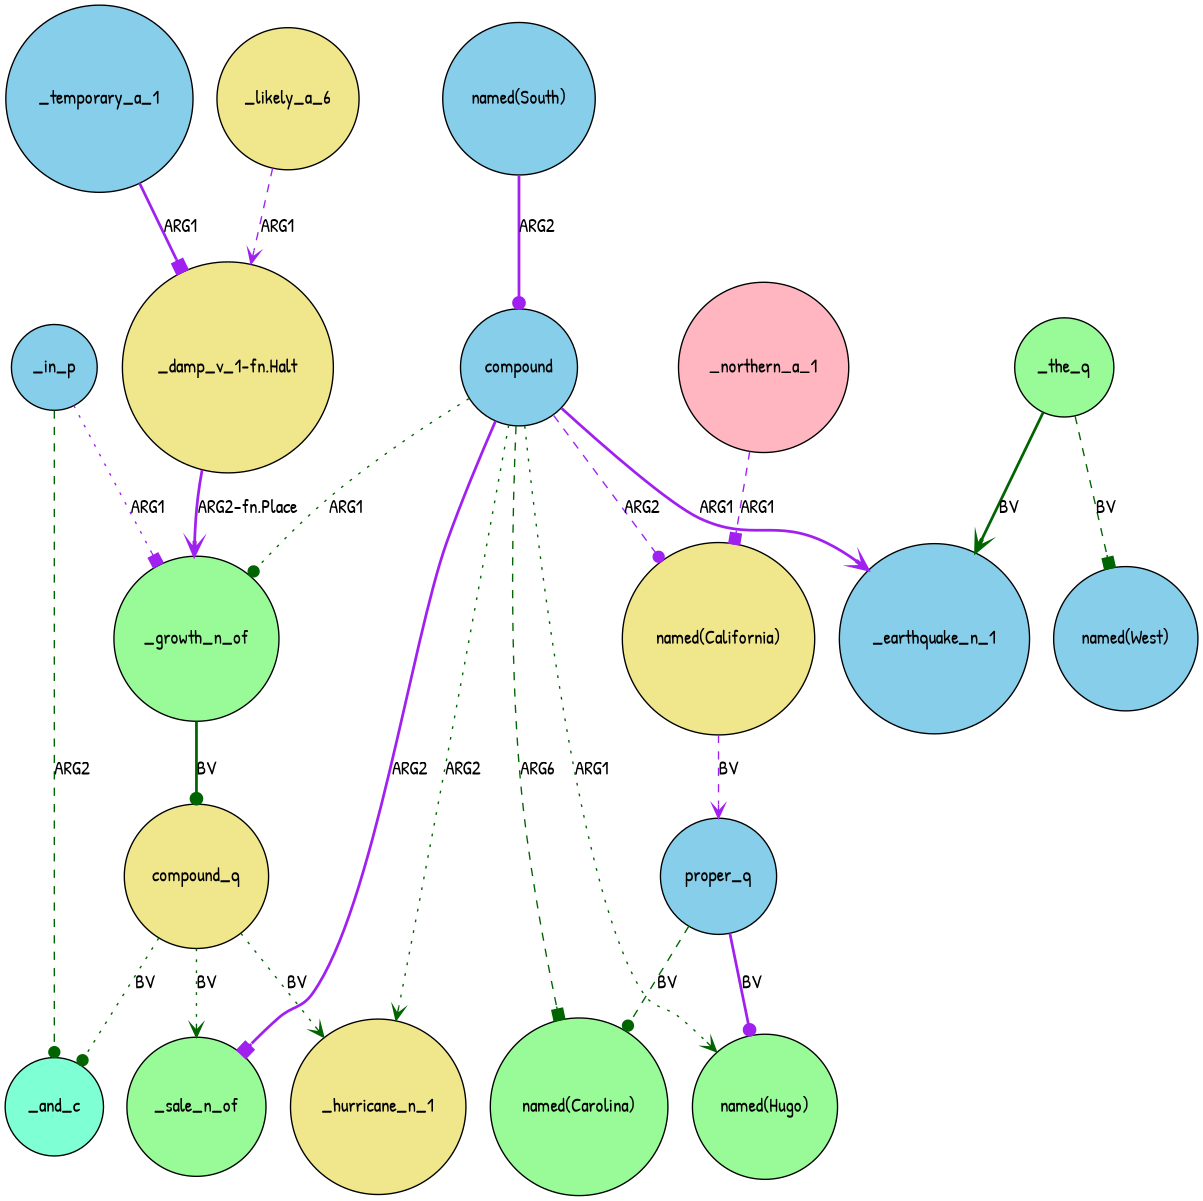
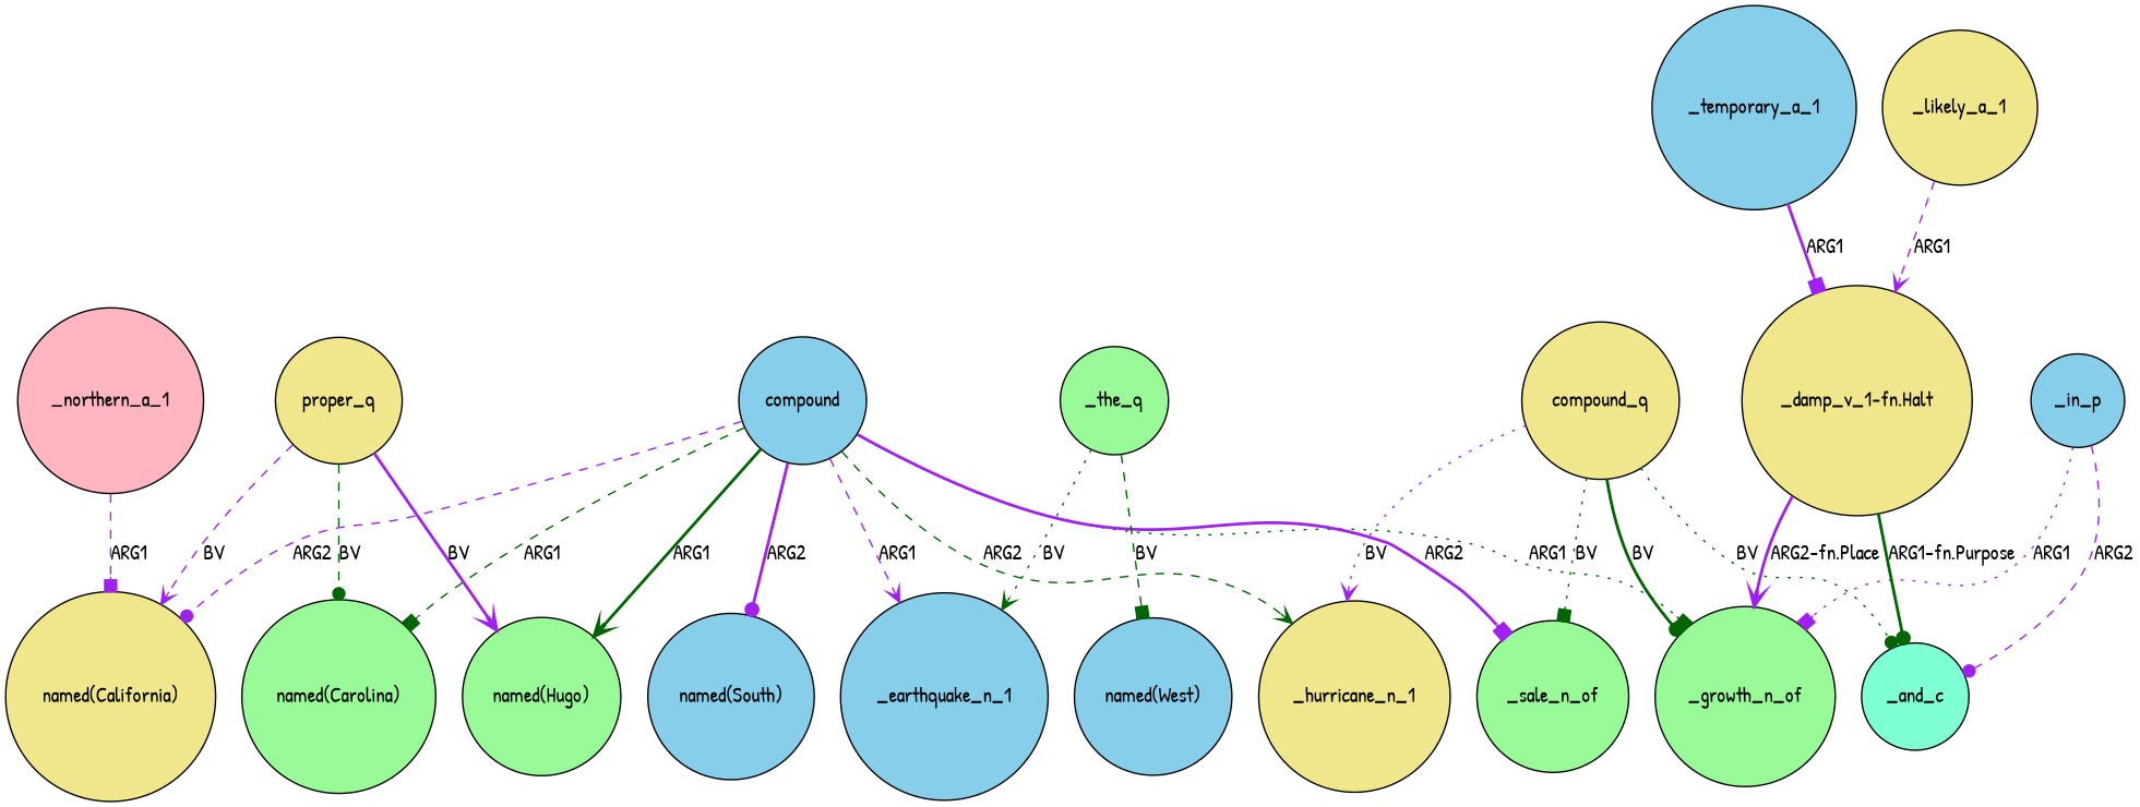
  digraph {
    fontname="Patrick Hand"
    node [fillcolor=skyblue fontname="Patrick Hand" shape=circle style=filled]
    edge [arrowhead=vee color=purple fontname="Patrick Hand" style=dashed]
    _and_c [fillcolor=aquamarine]
    _in_p
    _growth_n_of [fillcolor=palegreen]
-   proper_q
+   proper_q [fillcolor=khaki]
    "named(Hugo)" [fillcolor=palegreen]
    "named(California)" [fillcolor=khaki]
    "named(Carolina)" [fillcolor=palegreen]
    compound
    "named(South)"
    _hurricane_n_1 [fillcolor=khaki]
    _sale_n_of [fillcolor=palegreen]
    _earthquake_n_1
    "_damp_v_1-fn.Halt" [fillcolor=khaki]
    _temporary_a_1
    n15 [fillcolor=khaki label=compound_q]
    _northern_a_1 [fillcolor=lightpink]
-   _likely_a_1 [fillcolor=khaki label=_likely_a_6]
+   _likely_a_1 [fillcolor=khaki]
    _the_q [fillcolor=palegreen]
    "named(West)"
-   _in_p -> _and_c [arrowhead=dot color=darkgreen label=ARG2]
+   _in_p -> _and_c [arrowhead=dot label=ARG2]
    _in_p -> _growth_n_of [arrowhead=box label=ARG1 style=dotted]
-   proper_q -> "named(Hugo)" [arrowhead=dot label=BV style=bold]
-   "named(California)" -> proper_q [label=BV]
+   proper_q -> "named(Hugo)" [label=BV style=bold]
+   proper_q -> "named(California)" [label=BV]
    proper_q -> "named(Carolina)" [arrowhead=dot color=darkgreen label=BV]
-   compound -> _growth_n_of [arrowhead=dot color=darkgreen label=ARG1 style=dotted]
-   compound -> "named(Hugo)" [color=darkgreen label=ARG1 style=dotted]
+   compound -> _growth_n_of [arrowhead=box color=darkgreen label=ARG1 style=dotted]
+   compound -> "named(Hugo)" [color=darkgreen label=ARG1 style=bold]
    compound -> "named(California)" [arrowhead=dot label=ARG2]
-   compound -> "named(Carolina)" [arrowhead=box color=darkgreen label=ARG6]
-   "named(South)" -> compound [arrowhead=dot label=ARG2 style=bold]
-   compound -> _hurricane_n_1 [color=darkgreen label=ARG2 style=dotted]
+   compound -> "named(Carolina)" [arrowhead=box color=darkgreen label=ARG1]
+   compound -> "named(South)" [arrowhead=dot label=ARG2 style=bold]
+   compound -> _hurricane_n_1 [color=darkgreen label=ARG2]
    compound -> _sale_n_of [arrowhead=box label=ARG2 style=bold]
-   compound -> _earthquake_n_1 [label=ARG1 style=bold]
+   compound -> _earthquake_n_1 [label=ARG1]
+   "_damp_v_1-fn.Halt" -> _and_c [arrowhead=dot color=darkgreen label="ARG1-fn.Purpose" style=bold]
    "_damp_v_1-fn.Halt" -> _growth_n_of [label="ARG2-fn.Place" style=bold]
    _temporary_a_1 -> "_damp_v_1-fn.Halt" [arrowhead=box label=ARG1 style=bold]
    n15 -> _and_c [arrowhead=dot color=darkgreen label=BV style=dotted]
-   _growth_n_of -> n15 [arrowhead=dot color=darkgreen label=BV style=bold]
-   n15 -> _hurricane_n_1 [color=darkgreen label=BV style=dotted]
-   n15 -> _sale_n_of [color=darkgreen label=BV style=dotted]
+   n15 -> _growth_n_of [arrowhead=dot color=darkgreen label=BV style=bold]
+   n15 -> _hurricane_n_1 [label=BV style=dotted]
+   n15 -> _sale_n_of [arrowhead=box color=darkgreen label=BV style=dotted]
    _northern_a_1 -> "named(California)" [arrowhead=box label=ARG1]
    _likely_a_1 -> "_damp_v_1-fn.Halt" [label=ARG1]
-   _the_q -> _earthquake_n_1 [color=darkgreen label=BV style=bold]
+   _the_q -> _earthquake_n_1 [color=darkgreen label=BV style=dotted]
    _the_q -> "named(West)" [arrowhead=box color=darkgreen label=BV]
  }
